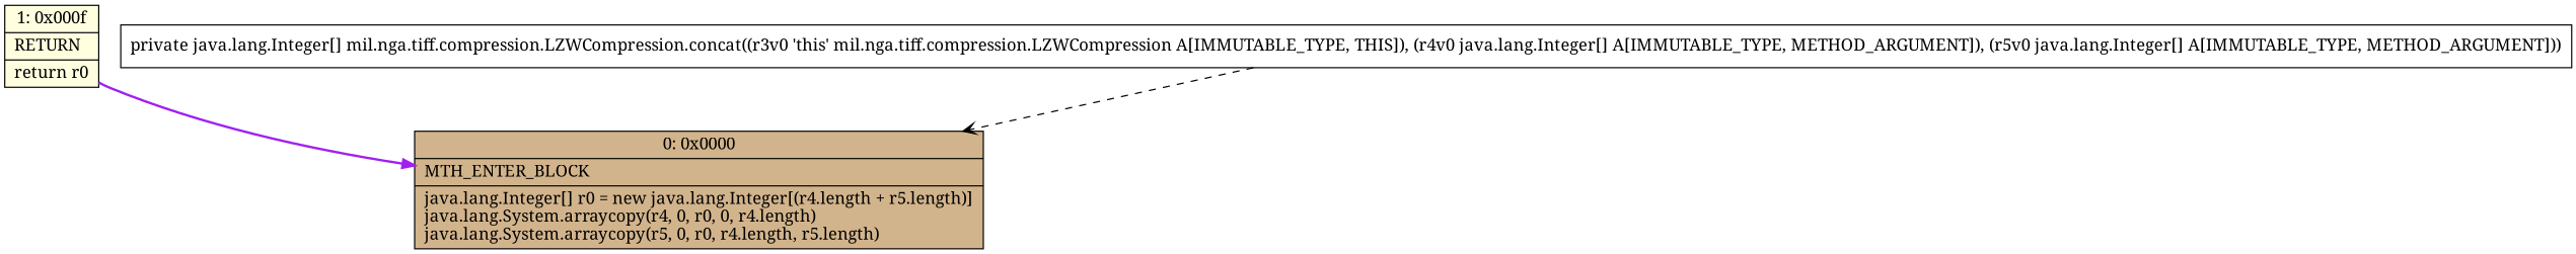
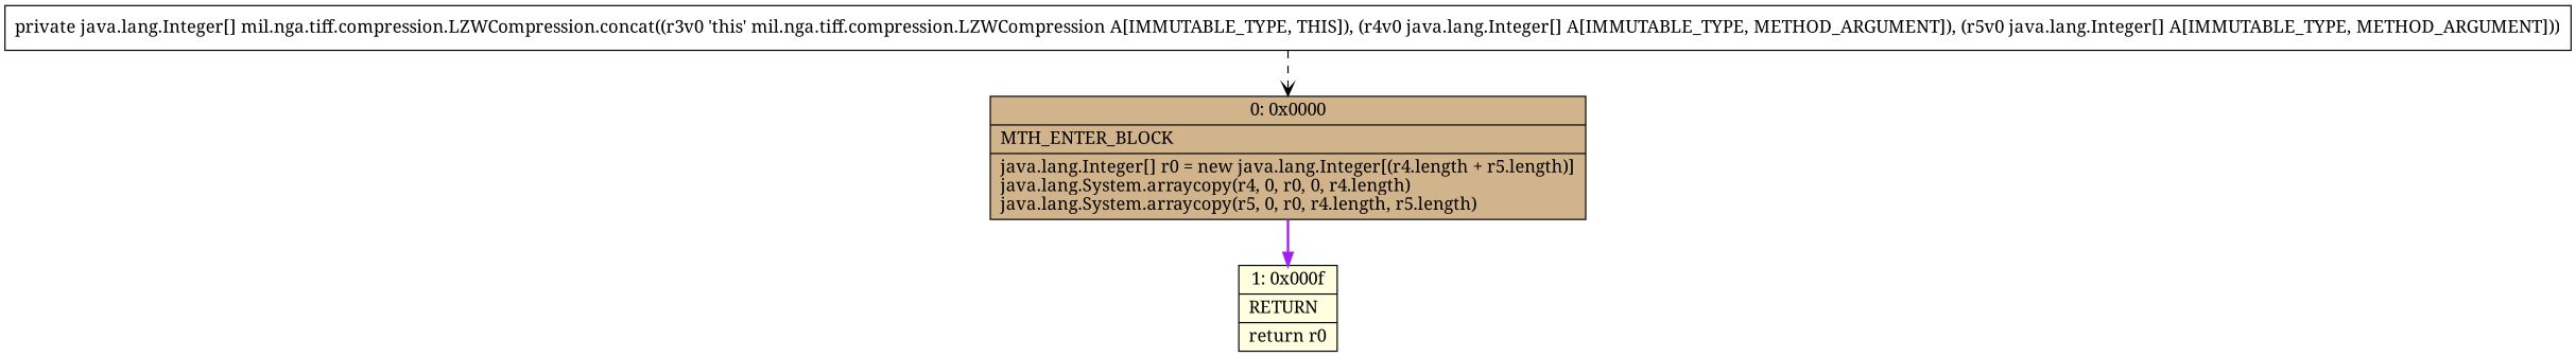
  digraph {
    fontname="Noto Serif"
    node [shape=record style=filled fontname="Noto Serif"]
    edge [fontname="Noto Serif"]
    n1 [label="{0\:\ 0x0000|MTH_ENTER_BLOCK\l|java.lang.Integer[] r0 = new java.lang.Integer[(r4.length + r5.length)]\ljava.lang.System.arraycopy(r4, 0, r0, 0, r4.length)\ljava.lang.System.arraycopy(r5, 0, r0, r4.length, r5.length)\l}" fillcolor=tan]
    n2 [label="{1\:\ 0x000f|RETURN\l|return r0\l}" fillcolor=lightyellow]
    n3 [label="{private java.lang.Integer[] mil.nga.tiff.compression.LZWCompression.concat((r3v0 'this' mil.nga.tiff.compression.LZWCompression A[IMMUTABLE_TYPE, THIS]), (r4v0 java.lang.Integer[] A[IMMUTABLE_TYPE, METHOD_ARGUMENT]), (r5v0 java.lang.Integer[] A[IMMUTABLE_TYPE, METHOD_ARGUMENT])) }" fillcolor=white]
-   n2 -> n1 [color=purple style=bold arrowhead=normal]
+   n1 -> n2 [color=purple style=bold arrowhead=normal]
    n3 -> n1 [color=black style=dashed arrowhead=vee]
  }
